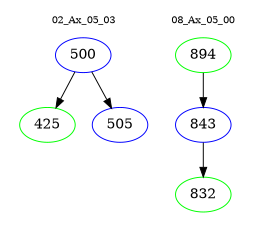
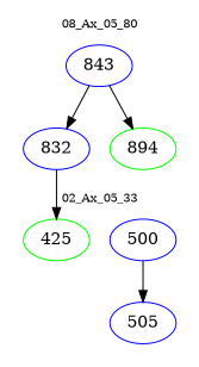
  digraph {
    node [color=blue]
    edge [color=black]
    n1 [label=500]
    n2 [color=green label=425]
    n3 [label=505]
    n4 [label=843]
-   n5 [color=green label=832]
+   n5 [label=832]
    n6 [color=green label=894]
    subgraph cluster_1 {
      color=white
      fontsize=10
-     label="02_Ax_05_03"
+     label="02_Ax_05_33"
      n1
      n2
      n3
    }
    subgraph cluster_2 {
      color=white
      fontsize=10
-     label="08_Ax_05_00"
+     label="08_Ax_05_80"
      n4
      n5
      n6
    }
-   n1 -> n2
+   n5 -> n2
    n1 -> n3
    n4 -> n5
-   n6 -> n4
+   n4 -> n6
  }
